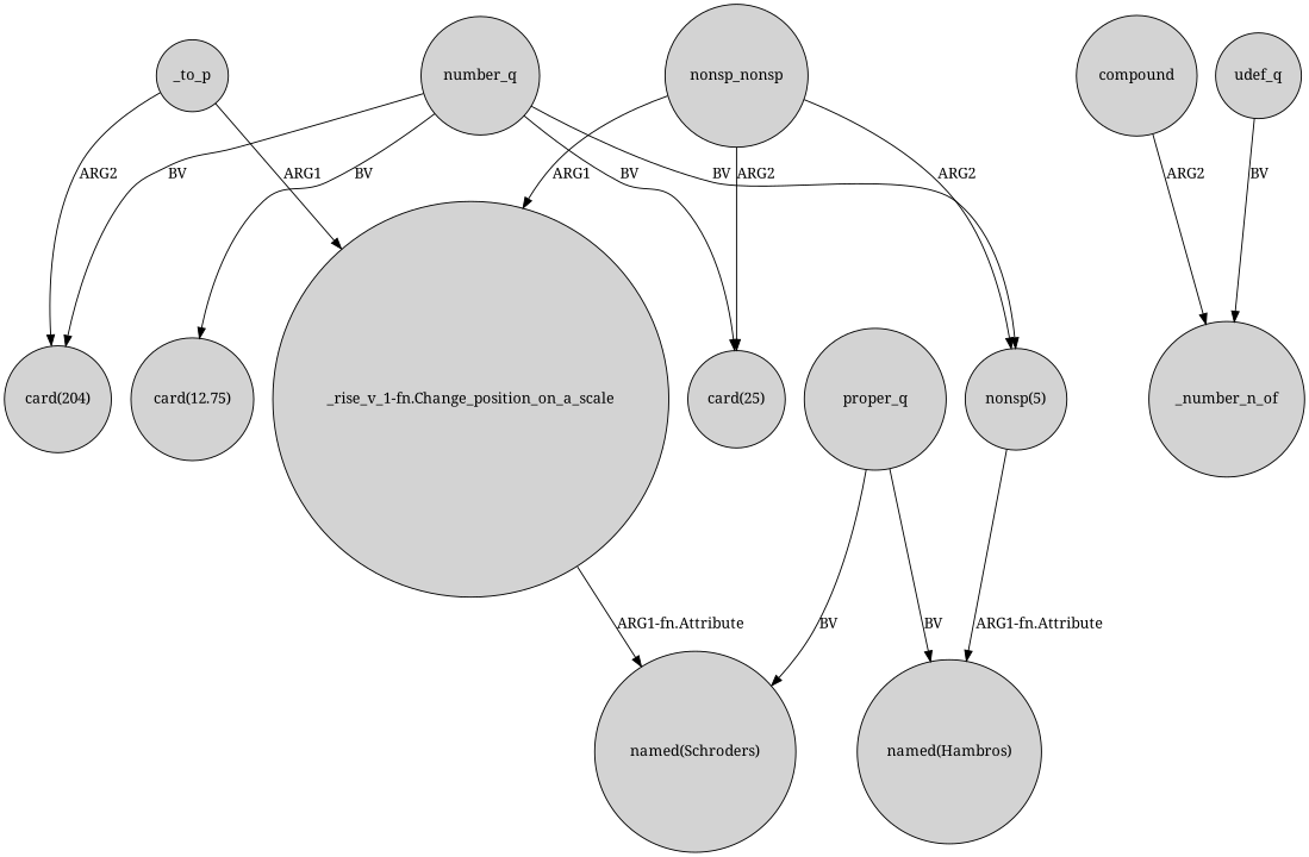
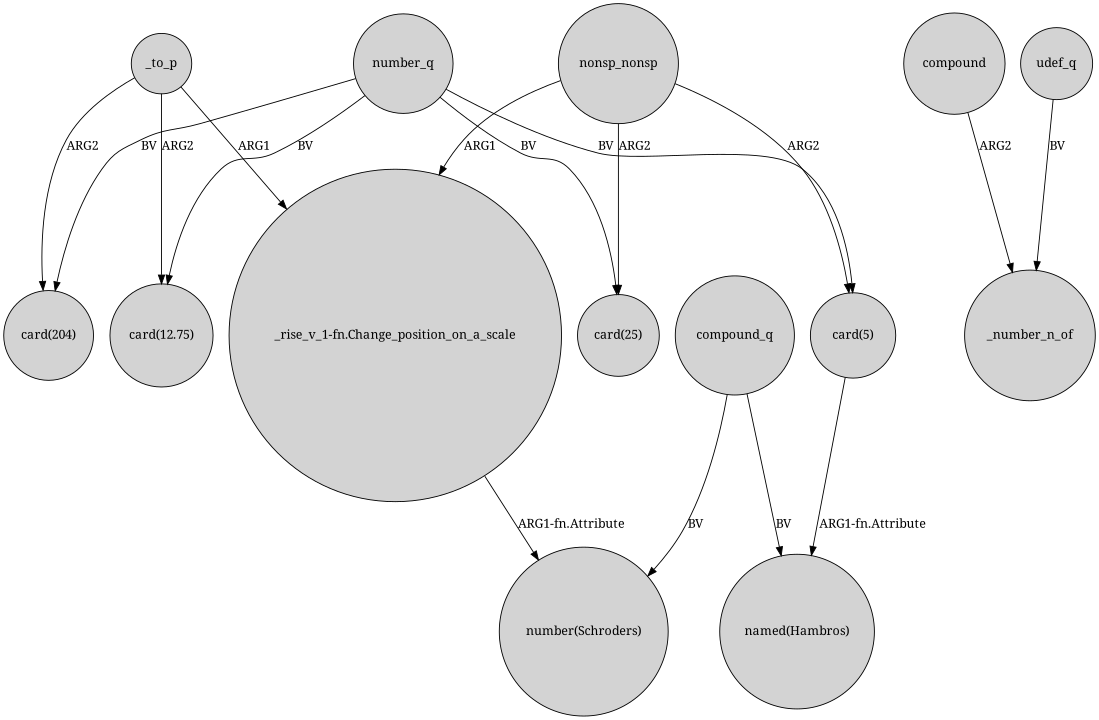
  digraph {
    fontname="Noto Serif"
    node [fontname="Noto Serif" shape=circle style=filled]
    edge [fontname="Noto Serif"]
    "_rise_v_1-fn.Change_position_on_a_scale"
-   "named(Schroders)"
+   "named(Schroders)" [label="number(Schroders)"]
    number_q
-   "card(5)" [label="nonsp(5)"]
+   "card(5)"
    "card(12.75)"
    "card(204)"
    "card(25)"
    "named(Hambros)"
    _to_p
    compound
    _number_n_of
    udef_q
    n13 [label=nonsp_nonsp]
-   proper_q
+   proper_q [label=compound_q]
    "_rise_v_1-fn.Change_position_on_a_scale" -> "named(Schroders)" [label="ARG1-fn.Attribute"]
    number_q -> "card(5)" [label=BV]
    number_q -> "card(12.75)" [label=BV]
    number_q -> "card(204)" [label=BV]
    number_q -> "card(25)" [label=BV]
    "card(5)" -> "named(Hambros)" [label="ARG1-fn.Attribute"]
    _to_p -> "_rise_v_1-fn.Change_position_on_a_scale" [label=ARG1]
+   _to_p -> "card(12.75)" [label=ARG2]
    _to_p -> "card(204)" [label=ARG2]
    compound -> _number_n_of [label=ARG2]
    udef_q -> _number_n_of [label=BV]
    n13 -> "_rise_v_1-fn.Change_position_on_a_scale" [label=ARG1]
    n13 -> "card(5)" [label=ARG2]
    n13 -> "card(25)" [label=ARG2]
    proper_q -> "named(Schroders)" [label=BV]
    proper_q -> "named(Hambros)" [label=BV]
  }
